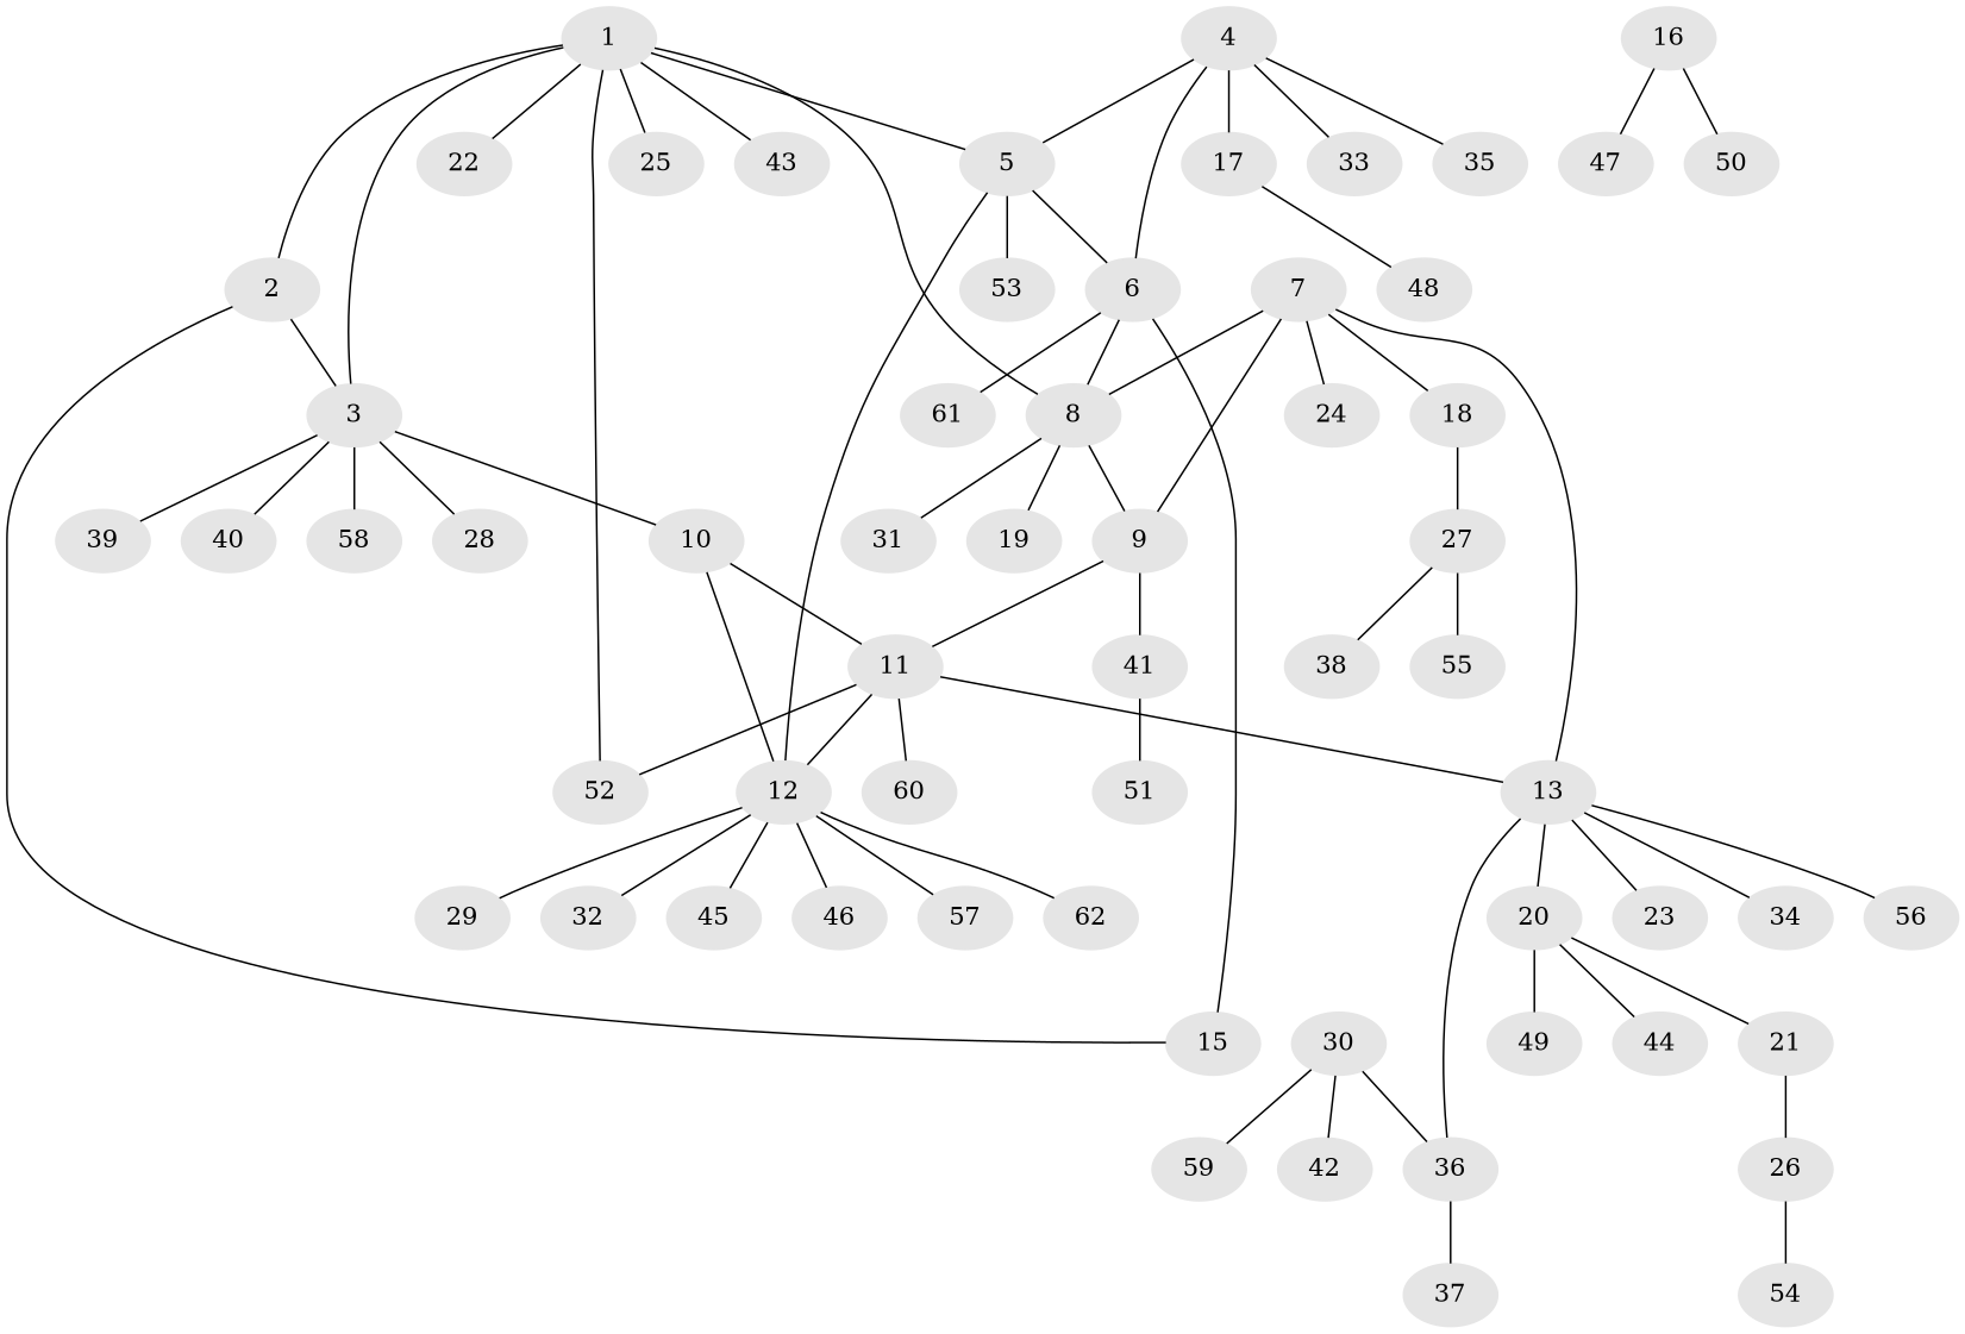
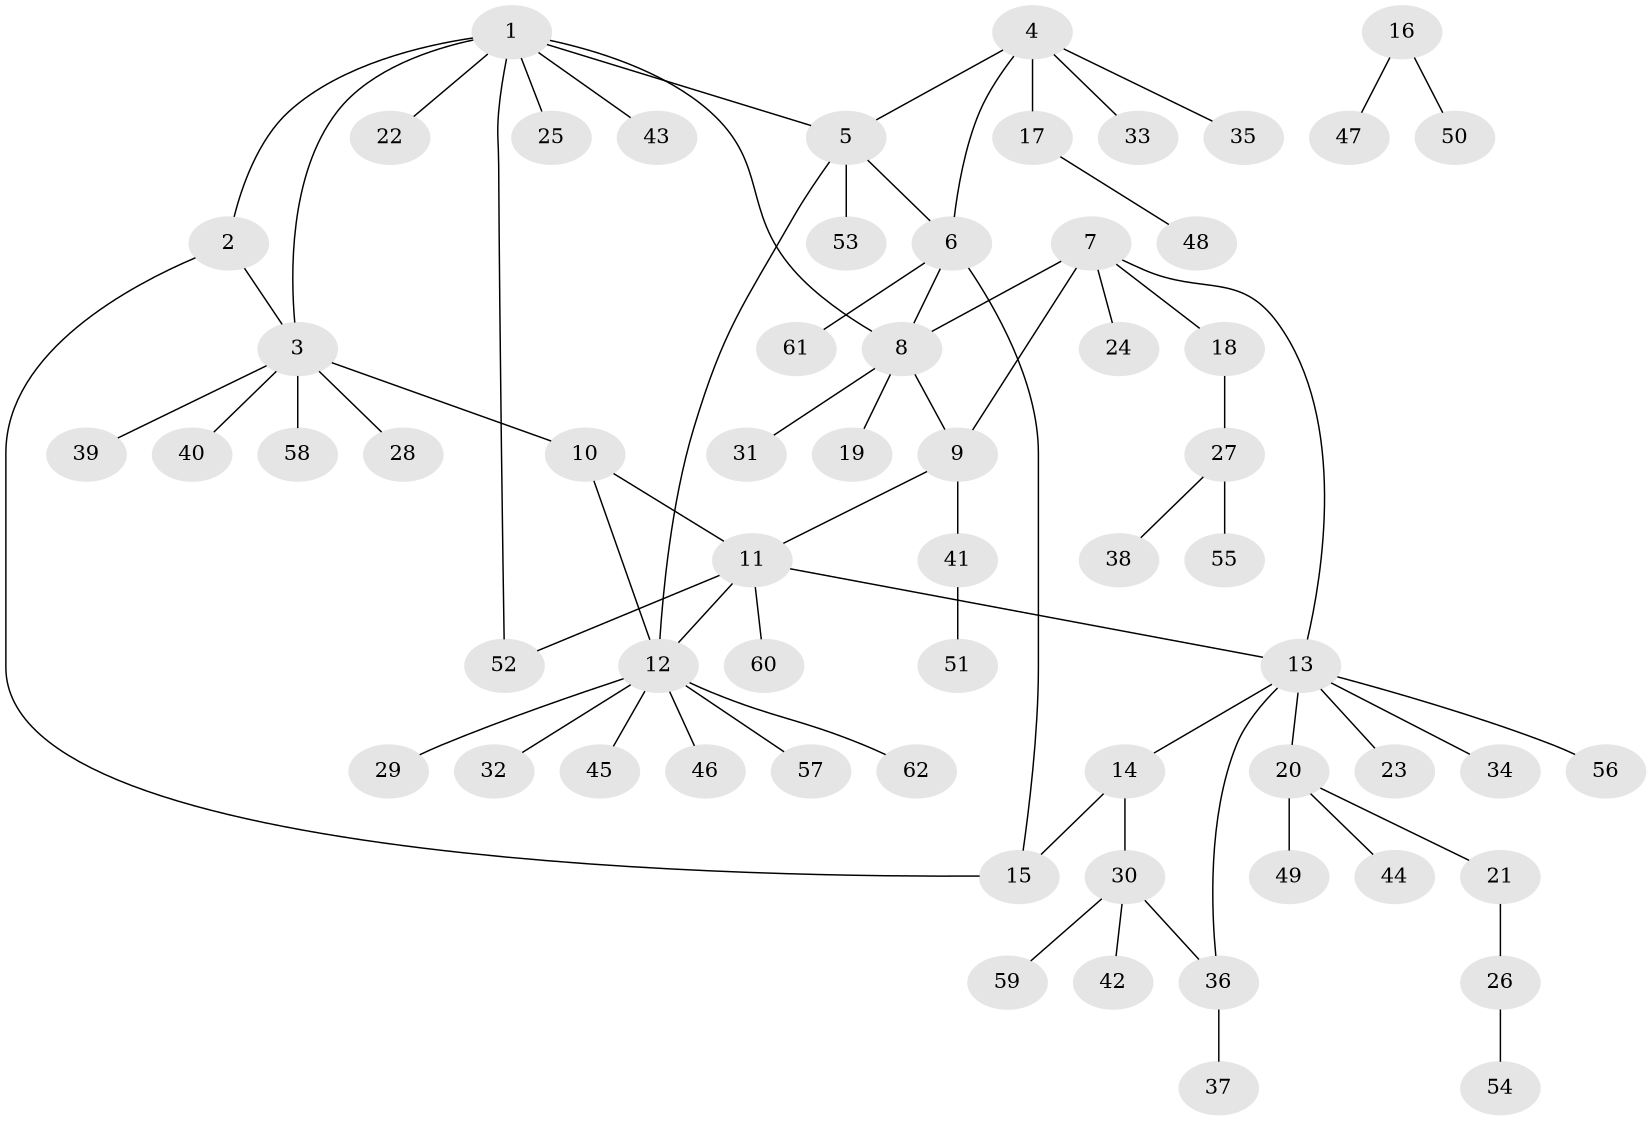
  graph {
    node [color=gray90 style=filled]
    1
    2
    3
    5
    8
    22
    25
    43
    52
    15
    10
    28
    39
    40
    58
    6
    12
    53
    9
    19
    31
    11
    4
    17
    33
    35
    61
    48
    29
    32
    45
    46
    57
    62
    7
    13
    18
    24
    41
+   14
    20
    23
    34
    56
    36
    27
    60
    51
    16
    47
    50
    30
    21
    44
    49
    42
    59
    38
    55
    26
    54
    37
    1 -- 2
    1 -- 3
    1 -- 5
    1 -- 8
    1 -- 22
    1 -- 25
    1 -- 43
    1 -- 52
    2 -- 3
    2 -- 15
    3 -- 10
    3 -- 28
    3 -- 39
    3 -- 40
    3 -- 58
    5 -- 6
    5 -- 12
    5 -- 53
    8 -- 9
    8 -- 19
    8 -- 31
    10 -- 12
    10 -- 11
    6 -- 8
    6 -- 15
    6 -- 61
    12 -- 29
    12 -- 32
    12 -- 45
    12 -- 46
    12 -- 57
    12 -- 62
    9 -- 11
    9 -- 41
    11 -- 52
    11 -- 12
    11 -- 13
    11 -- 60
    4 -- 5
    4 -- 6
    4 -- 17
    4 -- 33
    4 -- 35
    17 -- 48
    7 -- 8
    7 -- 9
    7 -- 13
    7 -- 18
    7 -- 24
+   13 -- 14
    13 -- 20
    13 -- 23
    13 -- 34
    13 -- 56
    13 -- 36
    18 -- 27
    41 -- 51
+   14 -- 15
+   14 -- 30
    20 -- 21
    20 -- 44
    20 -- 49
    36 -- 37
    27 -- 38
    27 -- 55
    16 -- 47
    16 -- 50
    30 -- 36
    30 -- 42
    30 -- 59
    21 -- 26
    26 -- 54
  }
